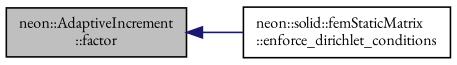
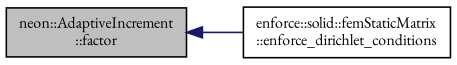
  digraph {
    rankdir=LR
    fontname="EB Garamond"
    node [color=black fontname="EB Garamond" fontsize=10 shape=record style=filled]
    n1 [fillcolor=grey75 fontcolor=black height=0.2 label="neon::AdaptiveIncrement\l::factor" width=0.4]
-   n2 [fillcolor=white height=0.2 label="neon::solid::femStaticMatrix\l::enforce_dirichlet_conditions" width=0.4]
+   n2 [fillcolor=white height=0.2 label="enforce::solid::femStaticMatrix\l::enforce_dirichlet_conditions" width=0.4]
    n1 -> n2 [color=midnightblue dir=back fontname="EB Garamond" fontsize=10 labelfontname=Helvetica labelfontsize=10 style=solid]
  }
